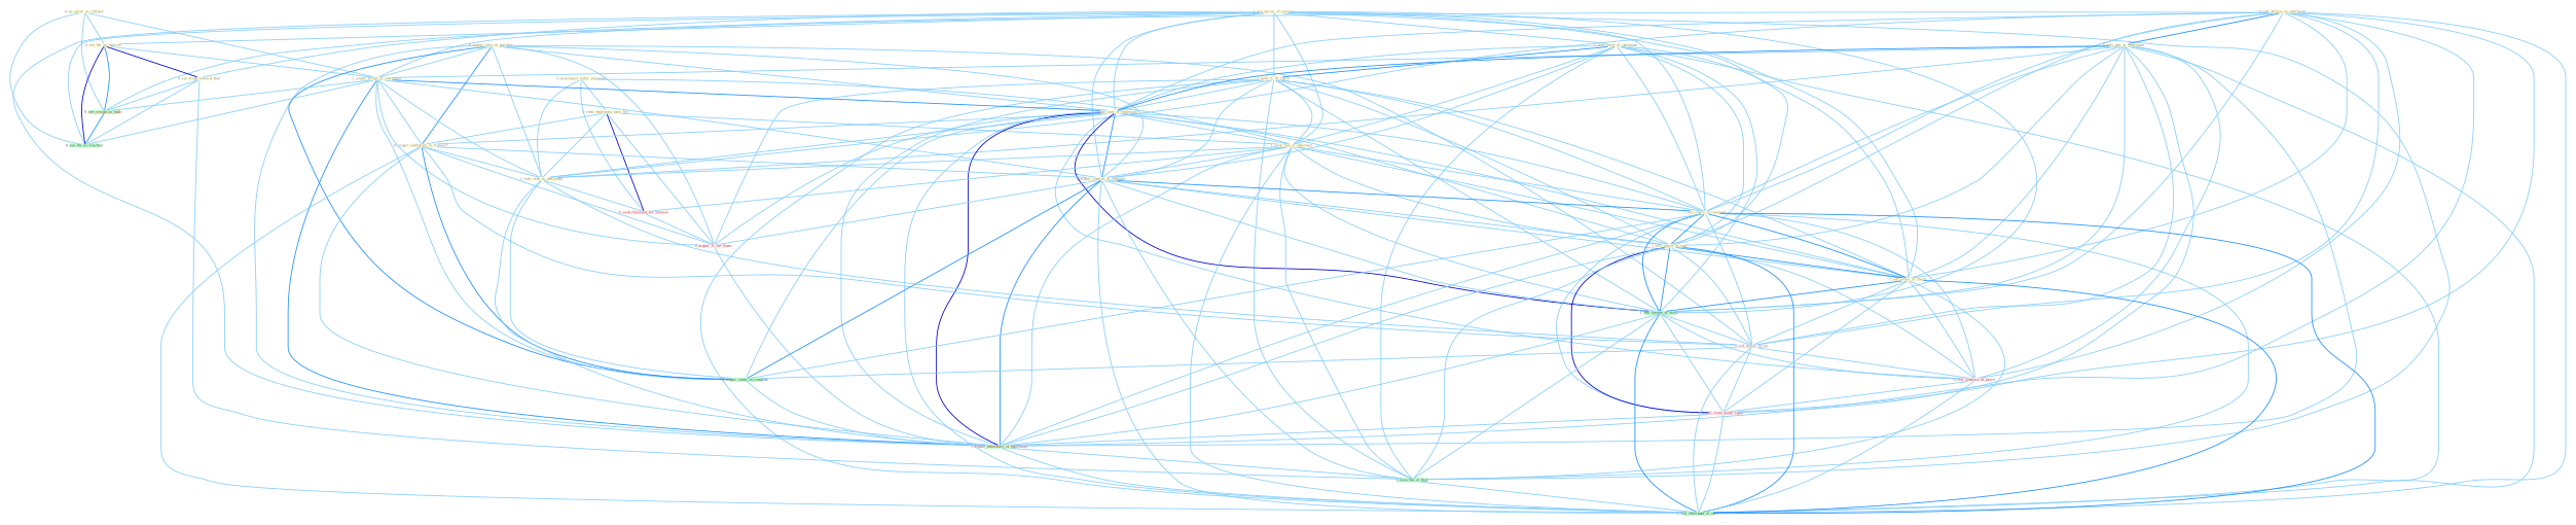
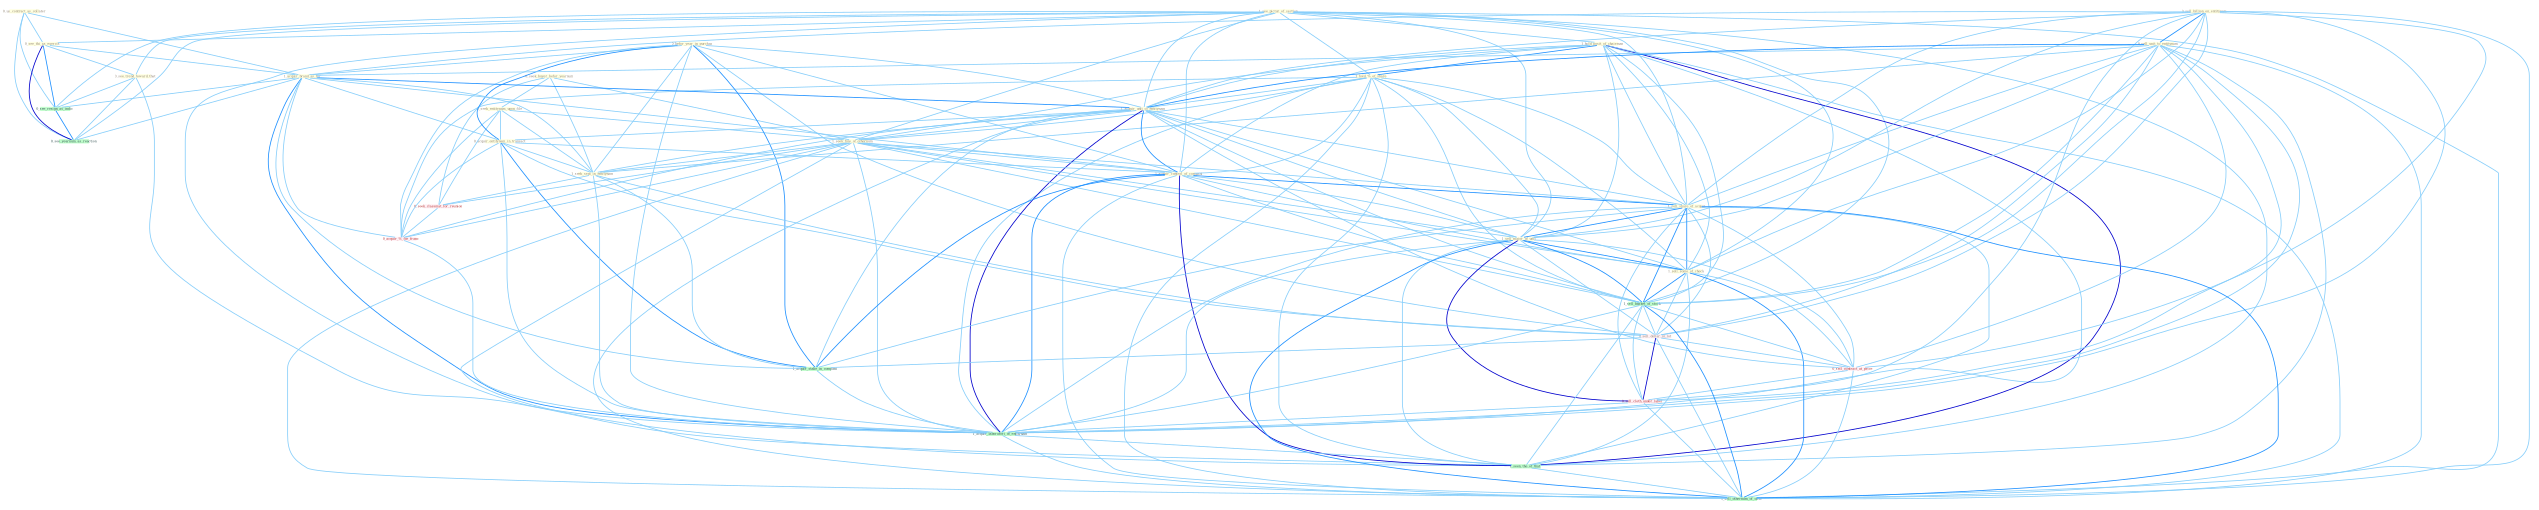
  graph {
    node [color="#ffffe0" fixedsize=true fontcolor="#8b7d6b" fontsize=4 shape=polygon style=filled]
    edge [color="#87cefa" w=1]
-   "0_us_secur_as_collater " [height=.06 width=.5]
+   "0_us_secur_as_collater " [height=.06 width=.5 label="0_us_contract_as_collater"]
    "1_see_pictur_of_section " [height=.06 width=.5]
    "1_hold_posit_of_chairman " [height=.06 width=.5]
    "0_sell_billion_on_entitynam " [height=.06 width=.5]
    "0_seek_buyer_befor_yearnum " [height=.06 width=.5]
    "1_hold_%_of_share " [height=.06 width=.5]
    "0_seek_entitynam_upon_file " [height=.06 width=.5]
    "0_see_thi_as_exercis " [height=.06 width=.5]
-   "0_acquir_year_in_purchas " [height=.06 width=.5]
+   "0_acquir_year_in_purchas " [height=.06 width=.5 label="0_befor_year_in_purchas"]
    "0_see_trend_toward_that " [height=.06 width=.5]
    "0_sell_unit_to_entitynam " [height=.06 width=.5]
-   "1_acquir_brand_as_entitynam " [height=.06 width=.5]
+   "1_acquir_brand_as_entitynam " [height=.06 width=.5 label="1_acquir_brand_as_for"]
    "1_acquir_unit_of_entitynam " [height=.06 width=.5]
    "0_acquir_entitynam_in_transact " [height=.06 width=.5]
    "1_seek_fine_of_othernum " [height=.06 width=.5]
    "1_acquir_control_of_compani " [height=.06 width=.5]
-   "1_sell_share_of_compani " [height=.06 width=.5]
+   "1_sell_share_of_compani " [height=.06 width=.5 label="1_sell_share_of_acquir"]
    "1_sell_major_of_unit " [height=.06 width=.5]
    "1_seek_seat_in_entitynam " [height=.06 width=.5]
    "1_sell_some_of_check " [height=.06 width=.5]
    "0_seek_classmat_for_reunion " [color="#fff0f5" fontcolor="#b22222" height=.06 width=.5]
    "0_sell_dollar_in_lot " [color="#fff0f5" height=.06 width=.5]
    "0_acquir_%_for_franc " [color="#fff0f5" fontcolor="#b22222" height=.06 width=.5]
    "0_sell_contract_at_price " [color="#fff0f5" fontcolor="#b22222" height=.06 width=.5]
    "0_sell_cloth_under_label " [color="#fff0f5" fontcolor="#b22222" height=.06 width=.5]
-   "0_see_resign_as_indic " [color="#BDFCC9" fontcolor="#b22222" height=.06 width=.5]
-   "0_see_thi_as_reaction " [color="#BDFCC9" fontcolor="#2f4f4f" height=.06 width=.5]
+   "0_see_resign_as_indic " [color="#BDFCC9" fontcolor="#2f4f4f" height=.06 width=.5]
+   "0_see_thi_as_reaction " [color="#BDFCC9" fontcolor="#2f4f4f" height=.06 width=.5 label="0_see_yearnum_as_reaction"]
    "1_sell_basket_of_stock " [color="#BDFCC9" fontcolor="#2f4f4f" height=.06 width=.5]
-   "1_acquir_laboratori_of_entitynam " [color="#BDFCC9" fontcolor="#b22222" height=.06 width=.5]
+   "1_acquir_laboratori_of_entitynam " [color="#BDFCC9" fontcolor="#2f4f4f" height=.06 width=.5]
    "1_seen_the_of_that " [color="#BDFCC9" fontcolor="#2f4f4f" height=.06 width=.5]
    "1_sell_othernum_of_offic " [color="#BDFCC9" fontcolor="#2f4f4f" height=.06 width=.5]
    "1_acquir_stake_in_compani " [color="#BDFCC9" fontcolor="#2f4f4f" height=.06 width=.5]
    subgraph sub_1 {
      "0_us_secur_as_collater "
      "1_see_pictur_of_section "
      "1_hold_posit_of_chairman "
      "0_sell_billion_on_entitynam "
      "0_seek_buyer_befor_yearnum "
      "1_hold_%_of_share "
      "0_seek_entitynam_upon_file "
      "0_see_thi_as_exercis "
      "0_acquir_year_in_purchas "
      "0_see_trend_toward_that "
      "0_sell_unit_to_entitynam "
      "1_acquir_brand_as_entitynam "
      "1_acquir_unit_of_entitynam "
      "0_acquir_entitynam_in_transact "
      "1_seek_fine_of_othernum "
      "1_acquir_control_of_compani "
      "1_sell_share_of_compani "
      "1_sell_major_of_unit "
      "1_seek_seat_in_entitynam "
      "1_sell_some_of_check "
    }
    subgraph sub_2 {
      "0_seek_classmat_for_reunion "
      "0_sell_dollar_in_lot "
      "0_acquir_%_for_franc "
      "0_sell_contract_at_price "
      "0_sell_cloth_under_label "
    }
    "0_us_secur_as_collater " -- "0_see_thi_as_exercis "
    "0_us_secur_as_collater " -- "1_acquir_brand_as_entitynam "
    "0_us_secur_as_collater " -- "0_see_resign_as_indic "
    "0_us_secur_as_collater " -- "0_see_thi_as_reaction "
    "1_see_pictur_of_section " -- "1_hold_posit_of_chairman "
    "1_see_pictur_of_section " -- "1_hold_%_of_share "
    "1_see_pictur_of_section " -- "0_see_thi_as_exercis "
    "1_see_pictur_of_section " -- "0_see_trend_toward_that "
    "1_see_pictur_of_section " -- "1_acquir_unit_of_entitynam "
    "1_see_pictur_of_section " -- "1_seek_fine_of_othernum "
    "1_see_pictur_of_section " -- "1_acquir_control_of_compani "
    "1_see_pictur_of_section " -- "1_sell_share_of_compani "
    "1_see_pictur_of_section " -- "1_sell_major_of_unit "
    "1_see_pictur_of_section " -- "1_sell_some_of_check "
    "1_see_pictur_of_section " -- "0_see_resign_as_indic "
    "1_see_pictur_of_section " -- "0_see_thi_as_reaction "
    "1_see_pictur_of_section " -- "1_sell_basket_of_stock "
    "1_see_pictur_of_section " -- "1_acquir_laboratori_of_entitynam "
    "1_see_pictur_of_section " -- "1_seen_the_of_that "
-   "0_acquir_entitynam_in_transact " -- "1_sell_othernum_of_offic "
+   "1_see_pictur_of_section " -- "1_sell_othernum_of_offic "
    "1_hold_posit_of_chairman " -- "1_hold_%_of_share " [color="#1e90ff" w=2]
    "1_hold_posit_of_chairman " -- "1_acquir_unit_of_entitynam "
    "1_hold_posit_of_chairman " -- "1_seek_fine_of_othernum "
    "1_hold_posit_of_chairman " -- "1_acquir_control_of_compani "
    "1_hold_posit_of_chairman " -- "1_sell_share_of_compani "
    "1_hold_posit_of_chairman " -- "1_sell_major_of_unit "
    "1_hold_posit_of_chairman " -- "1_sell_some_of_check "
    "1_hold_posit_of_chairman " -- "1_sell_basket_of_stock "
-   "1_hold_posit_of_chairman " -- "1_seen_the_of_that "
+   "1_hold_posit_of_chairman " -- "1_acquir_laboratori_of_entitynam "
+   "1_hold_posit_of_chairman " -- "1_seen_the_of_that " [color="#0000cd"]
    "1_hold_posit_of_chairman " -- "1_sell_othernum_of_offic "
    "0_sell_billion_on_entitynam " -- "0_sell_unit_to_entitynam " [color="#1e90ff" w=2]
    "0_sell_billion_on_entitynam " -- "1_acquir_brand_as_entitynam "
    "0_sell_billion_on_entitynam " -- "1_acquir_unit_of_entitynam "
    "0_sell_billion_on_entitynam " -- "1_sell_share_of_compani "
    "0_sell_billion_on_entitynam " -- "1_sell_major_of_unit "
-   "0_sell_billion_on_entitynam " -- "1_seek_seat_in_entitynam "
    "0_sell_billion_on_entitynam " -- "1_sell_some_of_check "
    "0_sell_billion_on_entitynam " -- "0_sell_dollar_in_lot "
    "0_sell_billion_on_entitynam " -- "0_sell_contract_at_price "
    "0_sell_billion_on_entitynam " -- "0_sell_cloth_under_label "
    "0_sell_billion_on_entitynam " -- "1_sell_basket_of_stock "
    "0_sell_billion_on_entitynam " -- "1_acquir_laboratori_of_entitynam "
    "0_sell_billion_on_entitynam " -- "1_sell_othernum_of_offic "
    "0_seek_buyer_befor_yearnum " -- "0_seek_entitynam_upon_file "
    "0_seek_buyer_befor_yearnum " -- "1_seek_fine_of_othernum "
    "0_seek_buyer_befor_yearnum " -- "1_seek_seat_in_entitynam "
    "0_seek_buyer_befor_yearnum " -- "0_seek_classmat_for_reunion "
    "1_hold_%_of_share " -- "1_acquir_unit_of_entitynam "
    "1_hold_%_of_share " -- "1_seek_fine_of_othernum "
    "1_hold_%_of_share " -- "1_acquir_control_of_compani "
    "1_hold_%_of_share " -- "1_sell_share_of_compani "
    "1_hold_%_of_share " -- "1_sell_major_of_unit "
    "1_hold_%_of_share " -- "1_sell_some_of_check "
    "1_hold_%_of_share " -- "0_acquir_%_for_franc "
    "1_hold_%_of_share " -- "1_sell_basket_of_stock "
    "1_hold_%_of_share " -- "1_acquir_laboratori_of_entitynam "
    "1_hold_%_of_share " -- "1_seen_the_of_that "
    "1_hold_%_of_share " -- "1_sell_othernum_of_offic "
    "0_seek_entitynam_upon_file " -- "0_acquir_entitynam_in_transact "
    "0_seek_entitynam_upon_file " -- "1_seek_fine_of_othernum "
    "0_seek_entitynam_upon_file " -- "1_seek_seat_in_entitynam "
-   "0_seek_entitynam_upon_file " -- "0_seek_classmat_for_reunion " [color="#0000cd"]
+   "0_seek_entitynam_upon_file " -- "0_seek_classmat_for_reunion "
    "0_seek_entitynam_upon_file " -- "0_acquir_%_for_franc "
-   "0_see_thi_as_exercis " -- "0_see_trend_toward_that " [color="#0000cd"]
+   "0_see_thi_as_exercis " -- "0_see_trend_toward_that "
    "0_see_thi_as_exercis " -- "1_acquir_brand_as_entitynam "
    "0_see_thi_as_exercis " -- "0_see_resign_as_indic " [color="#1e90ff" w=2]
    "0_see_thi_as_exercis " -- "0_see_thi_as_reaction " [color="#0000cd" w=3]
    "0_acquir_year_in_purchas " -- "1_acquir_brand_as_entitynam "
    "0_acquir_year_in_purchas " -- "1_acquir_unit_of_entitynam "
    "0_acquir_year_in_purchas " -- "0_acquir_entitynam_in_transact " [color="#1e90ff" w=2]
    "0_acquir_year_in_purchas " -- "1_acquir_control_of_compani "
    "0_acquir_year_in_purchas " -- "1_seek_seat_in_entitynam "
    "0_acquir_year_in_purchas " -- "0_sell_dollar_in_lot "
    "0_acquir_year_in_purchas " -- "0_acquir_%_for_franc "
    "0_acquir_year_in_purchas " -- "1_acquir_laboratori_of_entitynam "
    "0_acquir_year_in_purchas " -- "1_acquir_stake_in_compani " [color="#1e90ff" w=2]
    "0_see_trend_toward_that " -- "0_see_resign_as_indic "
    "0_see_trend_toward_that " -- "0_see_thi_as_reaction "
    "0_see_trend_toward_that " -- "1_seen_the_of_that "
    "0_sell_unit_to_entitynam " -- "1_acquir_brand_as_entitynam "
    "0_sell_unit_to_entitynam " -- "1_acquir_unit_of_entitynam " [color="#1e90ff" w=2]
    "0_sell_unit_to_entitynam " -- "1_sell_share_of_compani "
    "0_sell_unit_to_entitynam " -- "1_sell_major_of_unit "
    "0_sell_unit_to_entitynam " -- "1_seek_seat_in_entitynam "
-   "0_sell_unit_to_entitynam " -- "1_sell_some_of_check "
+   "0_sell_unit_to_entitynam " -- "1_seen_the_of_that "
    "0_sell_unit_to_entitynam " -- "0_sell_dollar_in_lot "
    "0_sell_unit_to_entitynam " -- "0_sell_contract_at_price "
    "0_sell_unit_to_entitynam " -- "0_sell_cloth_under_label "
    "0_sell_unit_to_entitynam " -- "1_sell_basket_of_stock "
    "0_sell_unit_to_entitynam " -- "1_acquir_laboratori_of_entitynam "
    "0_sell_unit_to_entitynam " -- "1_sell_othernum_of_offic "
    "1_acquir_brand_as_entitynam " -- "1_acquir_unit_of_entitynam " [color="#1e90ff" w=2]
    "1_acquir_brand_as_entitynam " -- "0_acquir_entitynam_in_transact "
    "1_acquir_brand_as_entitynam " -- "1_acquir_control_of_compani "
    "1_acquir_brand_as_entitynam " -- "1_seek_seat_in_entitynam "
    "1_acquir_brand_as_entitynam " -- "0_acquir_%_for_franc "
    "1_acquir_brand_as_entitynam " -- "0_see_resign_as_indic "
    "1_acquir_brand_as_entitynam " -- "0_see_thi_as_reaction "
    "1_acquir_brand_as_entitynam " -- "1_acquir_laboratori_of_entitynam " [color="#1e90ff" w=2]
    "1_acquir_brand_as_entitynam " -- "1_acquir_stake_in_compani "
    "1_acquir_unit_of_entitynam " -- "0_acquir_entitynam_in_transact "
    "1_acquir_unit_of_entitynam " -- "1_seek_fine_of_othernum "
    "1_acquir_unit_of_entitynam " -- "1_acquir_control_of_compani " [color="#1e90ff" w=2]
    "1_acquir_unit_of_entitynam " -- "1_sell_share_of_compani "
    "1_acquir_unit_of_entitynam " -- "1_sell_major_of_unit "
    "1_acquir_unit_of_entitynam " -- "1_seek_seat_in_entitynam "
    "1_acquir_unit_of_entitynam " -- "1_sell_some_of_check "
    "1_acquir_unit_of_entitynam " -- "0_acquir_%_for_franc "
    "1_acquir_unit_of_entitynam " -- "0_sell_contract_at_price "
-   "1_acquir_unit_of_entitynam " -- "1_sell_basket_of_stock " [color="#0000cd"]
+   "1_acquir_unit_of_entitynam " -- "1_sell_basket_of_stock "
    "1_acquir_unit_of_entitynam " -- "1_acquir_laboratori_of_entitynam " [color="#0000cd" w=3]
    "1_acquir_unit_of_entitynam " -- "1_sell_othernum_of_offic "
    "1_acquir_unit_of_entitynam " -- "1_acquir_stake_in_compani "
    "0_acquir_entitynam_in_transact " -- "1_acquir_control_of_compani "
    "0_acquir_entitynam_in_transact " -- "1_seek_seat_in_entitynam "
    "0_acquir_entitynam_in_transact " -- "0_sell_dollar_in_lot "
    "0_acquir_entitynam_in_transact " -- "0_acquir_%_for_franc "
    "0_acquir_entitynam_in_transact " -- "1_acquir_laboratori_of_entitynam "
    "0_acquir_entitynam_in_transact " -- "1_acquir_stake_in_compani " [color="#1e90ff" w=2]
    "1_seek_fine_of_othernum " -- "1_acquir_control_of_compani "
    "1_seek_fine_of_othernum " -- "1_sell_share_of_compani "
    "1_seek_fine_of_othernum " -- "1_sell_major_of_unit "
    "1_seek_fine_of_othernum " -- "1_seek_seat_in_entitynam "
    "1_seek_fine_of_othernum " -- "1_sell_some_of_check "
    "1_seek_fine_of_othernum " -- "0_seek_classmat_for_reunion "
    "1_seek_fine_of_othernum " -- "1_sell_basket_of_stock "
    "1_seek_fine_of_othernum " -- "1_acquir_laboratori_of_entitynam "
    "1_seek_fine_of_othernum " -- "1_seen_the_of_that "
    "1_seek_fine_of_othernum " -- "1_sell_othernum_of_offic "
    "1_acquir_control_of_compani " -- "1_sell_share_of_compani " [color="#1e90ff" w=2]
    "1_acquir_control_of_compani " -- "1_sell_major_of_unit "
    "1_acquir_control_of_compani " -- "1_sell_some_of_check "
-   "1_acquir_control_of_compani " -- "0_acquir_%_for_franc "
+   "1_seek_fine_of_othernum " -- "0_acquir_%_for_franc "
    "1_acquir_control_of_compani " -- "1_sell_basket_of_stock "
    "1_acquir_control_of_compani " -- "1_acquir_laboratori_of_entitynam " [color="#1e90ff" w=2]
-   "1_acquir_control_of_compani " -- "1_seen_the_of_that "
+   "1_acquir_control_of_compani " -- "1_seen_the_of_that " [color="#0000cd"]
    "1_acquir_control_of_compani " -- "1_sell_othernum_of_offic "
    "1_acquir_control_of_compani " -- "1_acquir_stake_in_compani " [color="#1e90ff" w=2]
    "1_sell_share_of_compani " -- "1_sell_major_of_unit " [color="#1e90ff" w=2]
    "1_sell_share_of_compani " -- "1_sell_some_of_check " [color="#1e90ff" w=2]
    "1_sell_share_of_compani " -- "0_sell_dollar_in_lot "
    "1_sell_share_of_compani " -- "0_sell_contract_at_price "
    "1_sell_share_of_compani " -- "0_sell_cloth_under_label "
    "1_sell_share_of_compani " -- "1_sell_basket_of_stock " [color="#1e90ff" w=2]
    "1_sell_share_of_compani " -- "1_acquir_laboratori_of_entitynam "
    "1_sell_share_of_compani " -- "1_seen_the_of_that "
    "1_sell_share_of_compani " -- "1_sell_othernum_of_offic " [color="#1e90ff" w=2]
    "1_sell_share_of_compani " -- "1_acquir_stake_in_compani "
    "1_sell_major_of_unit " -- "1_sell_some_of_check " [color="#1e90ff" w=2]
    "1_sell_major_of_unit " -- "0_sell_dollar_in_lot "
    "1_sell_major_of_unit " -- "0_sell_contract_at_price "
    "1_sell_major_of_unit " -- "0_sell_cloth_under_label " [color="#0000cd"]
    "1_sell_major_of_unit " -- "1_sell_basket_of_stock " [color="#1e90ff" w=2]
    "1_sell_major_of_unit " -- "1_acquir_laboratori_of_entitynam "
    "1_sell_major_of_unit " -- "1_seen_the_of_that "
    "1_sell_major_of_unit " -- "1_sell_othernum_of_offic " [color="#1e90ff" w=2]
    "1_seek_seat_in_entitynam " -- "0_seek_classmat_for_reunion "
    "1_seek_seat_in_entitynam " -- "0_sell_dollar_in_lot "
    "1_seek_seat_in_entitynam " -- "1_acquir_laboratori_of_entitynam "
    "1_seek_seat_in_entitynam " -- "1_acquir_stake_in_compani "
    "1_sell_some_of_check " -- "0_sell_dollar_in_lot "
    "1_sell_some_of_check " -- "0_sell_contract_at_price "
-   "1_sell_some_of_check " -- "0_sell_cloth_under_label "
    "1_sell_some_of_check " -- "1_sell_basket_of_stock " [color="#1e90ff" w=2]
    "1_sell_some_of_check " -- "1_seen_the_of_that "
    "1_sell_some_of_check " -- "1_sell_othernum_of_offic " [color="#1e90ff" w=2]
    "0_seek_classmat_for_reunion " -- "0_acquir_%_for_franc "
    "0_sell_dollar_in_lot " -- "0_sell_contract_at_price "
-   "0_sell_dollar_in_lot " -- "0_sell_cloth_under_label "
+   "0_sell_dollar_in_lot " -- "0_sell_cloth_under_label " [color="#0000cd"]
    "0_sell_dollar_in_lot " -- "1_sell_othernum_of_offic "
    "0_sell_dollar_in_lot " -- "1_acquir_stake_in_compani "
    "0_acquir_%_for_franc " -- "1_acquir_laboratori_of_entitynam "
    "0_sell_contract_at_price " -- "0_sell_cloth_under_label "
    "0_sell_contract_at_price " -- "1_sell_othernum_of_offic "
    "0_sell_cloth_under_label " -- "1_acquir_laboratori_of_entitynam "
    "0_sell_cloth_under_label " -- "1_sell_othernum_of_offic "
    "0_see_resign_as_indic " -- "0_see_thi_as_reaction " [color="#1e90ff" w=2]
    "1_sell_basket_of_stock " -- "0_sell_dollar_in_lot "
    "1_sell_basket_of_stock " -- "0_sell_contract_at_price "
    "1_sell_basket_of_stock " -- "0_sell_cloth_under_label "
    "1_sell_basket_of_stock " -- "1_acquir_laboratori_of_entitynam "
    "1_sell_basket_of_stock " -- "1_seen_the_of_that "
    "1_sell_basket_of_stock " -- "1_sell_othernum_of_offic " [color="#1e90ff" w=2]
    "1_acquir_laboratori_of_entitynam " -- "1_seen_the_of_that "
    "1_acquir_laboratori_of_entitynam " -- "1_sell_othernum_of_offic "
    "1_seen_the_of_that " -- "1_sell_othernum_of_offic "
    "1_acquir_stake_in_compani " -- "1_acquir_laboratori_of_entitynam "
  }
